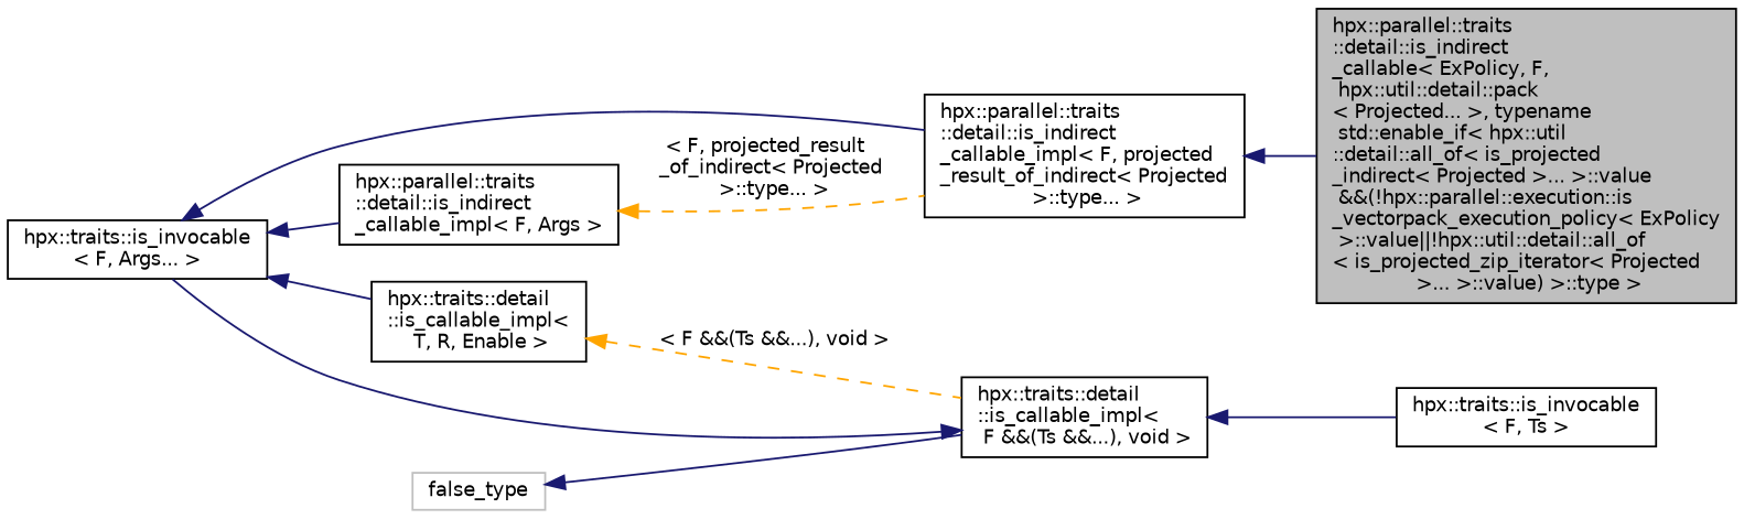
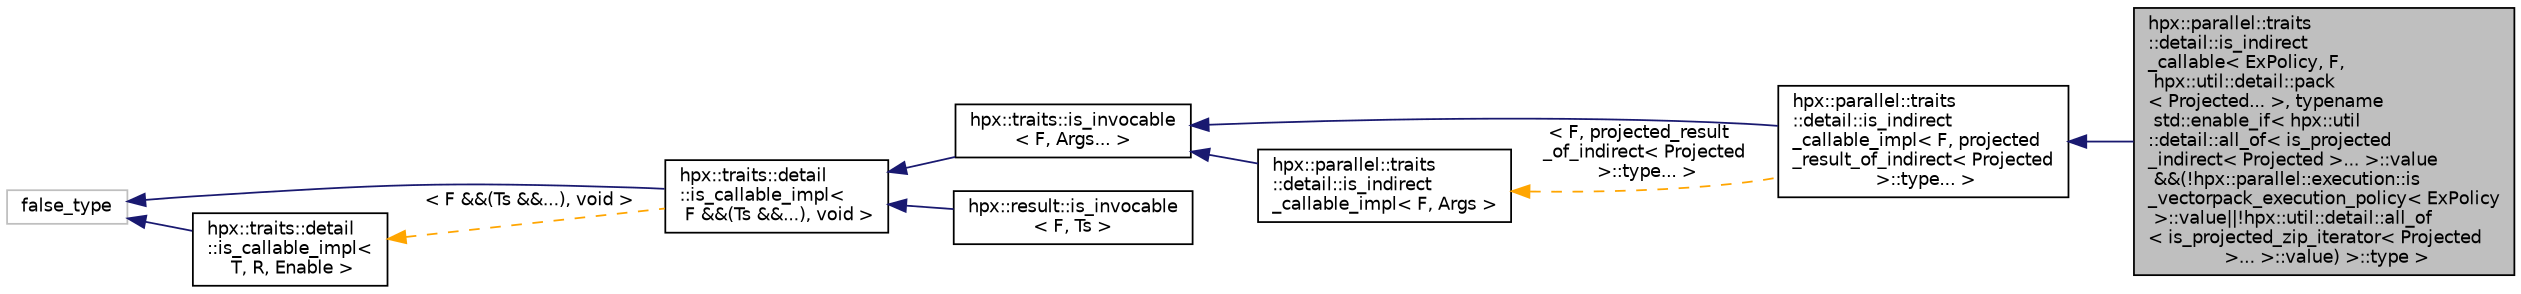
  digraph {
    rankdir=LR
    node [color=black fillcolor=white fontname=Helvetica fontsize=10 shape=record style=filled]
    edge [color=midnightblue dir=back fontname=Helvetica fontsize=10 labelfontname=Helvetica labelfontsize=10 style=solid]
    n1 [fillcolor=grey75 fontcolor=black height=0.2 label="hpx::parallel::traits\l::detail::is_indirect\l_callable\< ExPolicy, F,\l hpx::util::detail::pack\l\< Projected... \>, typename\l std::enable_if\< hpx::util\l::detail::all_of\< is_projected\l_indirect\< Projected \>... \>::value\l &&(!hpx::parallel::execution::is\l_vectorpack_execution_policy\< ExPolicy\l \>::value\|\|!hpx::util::detail::all_of\l\< is_projected_zip_iterator\< Projected\l \>... \>::value) \>::type \>" width=0.4]
    n2 [height=0.2 label="hpx::parallel::traits\l::detail::is_indirect\l_callable_impl\< F, projected\l_result_of_indirect\< Projected\l \>::type... \>" width=0.4]
    n3 [height=0.2 label="hpx::traits::is_invocable\l\< F, Args... \>" width=0.4]
    n4 [height=0.2 label="hpx::parallel::traits\l::detail::is_indirect\l_callable_impl\< F, Args \>" width=0.4]
    n5 [height=0.2 label="hpx::traits::detail\l::is_callable_impl\<\l F &&(Ts &&...), void \>" width=0.4]
-   n6 [height=0.2 label="hpx::traits::is_invocable\l\< F, Ts \>" width=0.4]
+   n6 [height=0.2 label="hpx::result::is_invocable\l\< F, Ts \>" width=0.4]
    n7 [color=grey75 height=0.2 label=false_type width=0.4]
    n8 [height=0.2 label="hpx::traits::detail\l::is_callable_impl\<\l T, R, Enable \>" width=0.4]
    n2 -> n1
    n3 -> n2
    n3 -> n4
    n4 -> n2 [color=orange label=" \< F, projected_result\l_of_indirect\< Projected\l \>::type... \>" style=dashed]
    n5 -> n3
    n5 -> n6
    n7 -> n5
-   n3 -> n8
+   n7 -> n8
    n8 -> n5 [color=orange label=" \< F &&(Ts &&...), void \>" style=dashed]
  }
